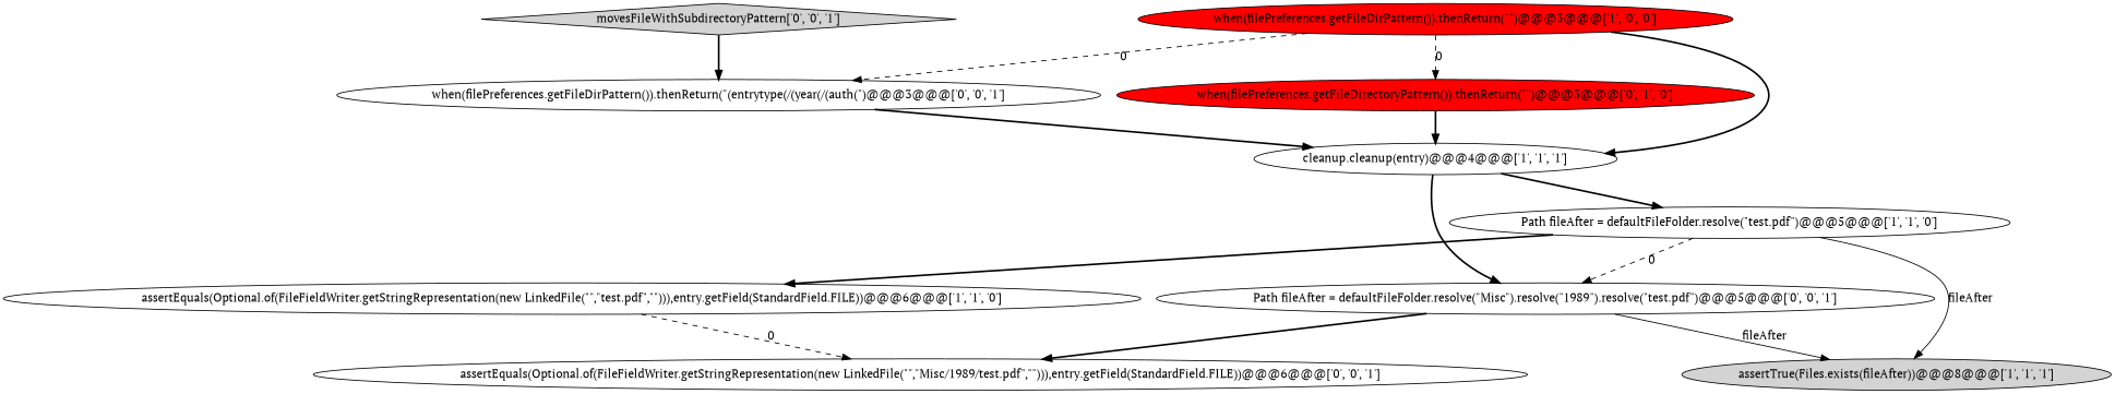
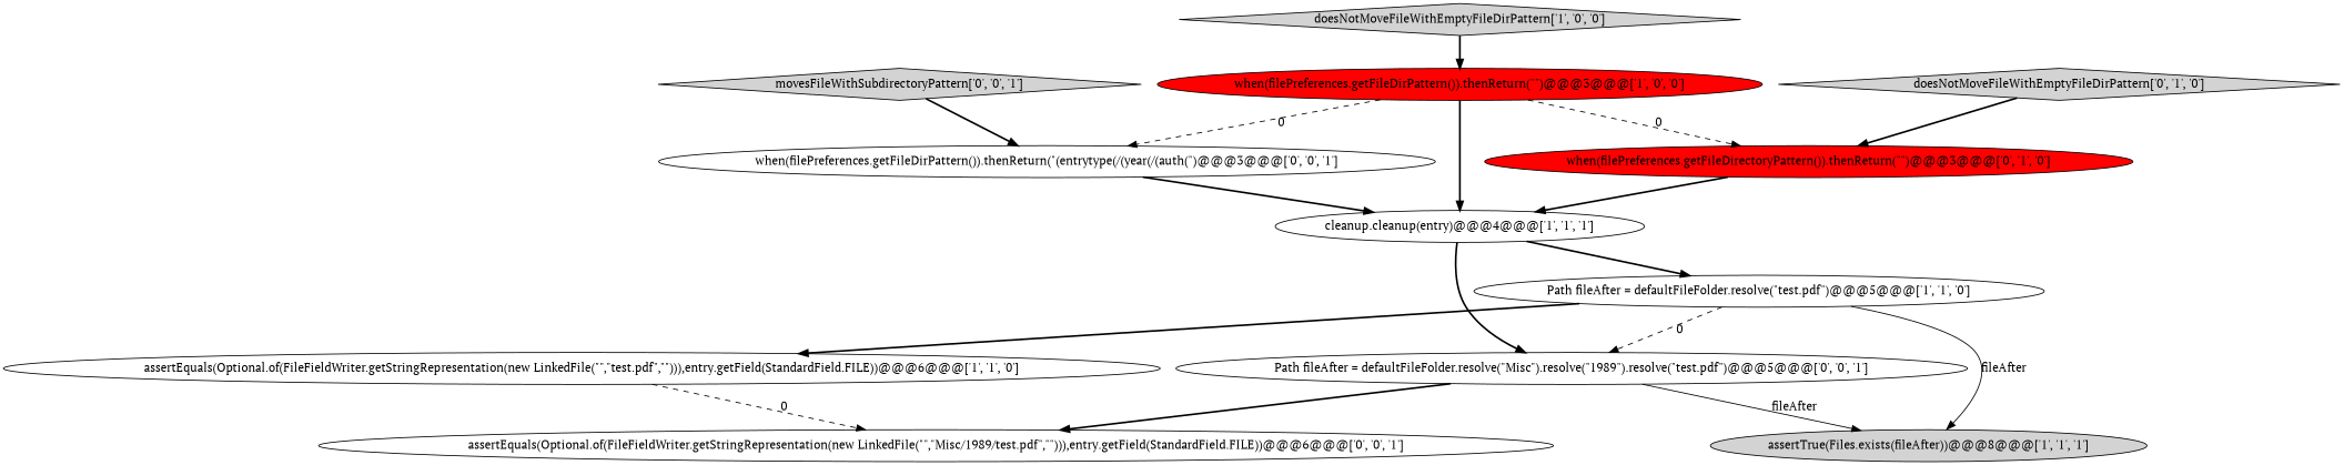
  digraph {
    fontname="PT Serif"
    node [fillcolor=white fontname="PT Serif" shape=ellipse style=filled]
    edge [fontname="PT Serif" style=bold]
    n1 [label="Path fileAfter = defaultFileFolder.resolve(\"test.pdf\")@@@5@@@['1', '1', '0']"]
    n2 [fillcolor=lightgray label="assertTrue(Files.exists(fileAfter))@@@8@@@['1', '1', '1']"]
    n3 [label="Path fileAfter = defaultFileFolder.resolve(\"Misc\").resolve(\"1989\").resolve(\"test.pdf\")@@@5@@@['0', '0', '1']"]
    n4 [label="assertEquals(Optional.of(FileFieldWriter.getStringRepresentation(new LinkedFile(\"\",\"test.pdf\",\"\"))),entry.getField(StandardField.FILE))@@@6@@@['1', '1', '0']"]
    n5 [label="assertEquals(Optional.of(FileFieldWriter.getStringRepresentation(new LinkedFile(\"\",\"Misc/1989/test.pdf\",\"\"))),entry.getField(StandardField.FILE))@@@6@@@['0', '0', '1']"]
    n6 [fillcolor=red label="when(filePreferences.getFileDirPattern()).thenReturn(\"\")@@@3@@@['1', '0', '0']"]
    n7 [label="when(filePreferences.getFileDirPattern()).thenReturn(\"(entrytype(/(year(/(auth(\")@@@3@@@['0', '0', '1']"]
    n8 [fillcolor=red label="when(filePreferences.getFileDirectoryPattern()).thenReturn(\"\")@@@3@@@['0', '1', '0']"]
    n9 [label="cleanup.cleanup(entry)@@@4@@@['1', '1', '1']"]
    n10 [fillcolor=lightgray label="movesFileWithSubdirectoryPattern['0', '0', '1']" shape=diamond]
+   n11 [fillcolor=lightgray label="doesNotMoveFileWithEmptyFileDirPattern['0', '1', '0']" shape=diamond]
+   n12 [fillcolor=lightgray label="doesNotMoveFileWithEmptyFileDirPattern['1', '0', '0']" shape=diamond]
    n1 -> n2 [label=fileAfter style=solid]
    n1 -> n3 [label=0 style=dashed]
    n1 -> n4
    n3 -> n2 [label=fileAfter style=solid]
    n3 -> n5
    n4 -> n5 [label=0 style=dashed]
    n6 -> n7 [label=0 style=dashed]
    n6 -> n8 [label=0 style=dashed]
    n6 -> n9
    n7 -> n9
    n8 -> n9
    n9 -> n1
    n9 -> n3
    n10 -> n7
+   n11 -> n8
+   n12 -> n6
  }
